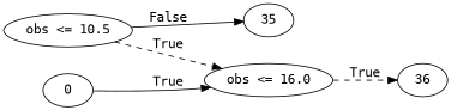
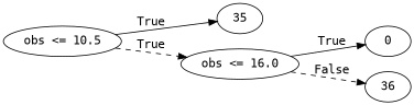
  digraph {
    fontname="DejaVu Sans Mono"
    rankdir=LR
    node [fontname="DejaVu Sans Mono"]
    edge [fontname="DejaVu Sans Mono"]
    n1 [label="obs <= 10.5"]
    n2 [label=35]
    n3 [label="obs <= 16.0"]
    n4 [label=0]
    n5 [label=36]
-   n1 -> n2 [label=False]
+   n1 -> n2 [label=True]
    n1 -> n3 [label=True style=dashed]
-   n4 -> n3 [label=True]
-   n3 -> n5 [label=True style=dashed]
+   n3 -> n4 [label=True]
+   n3 -> n5 [label=False style=dashed]
  }
